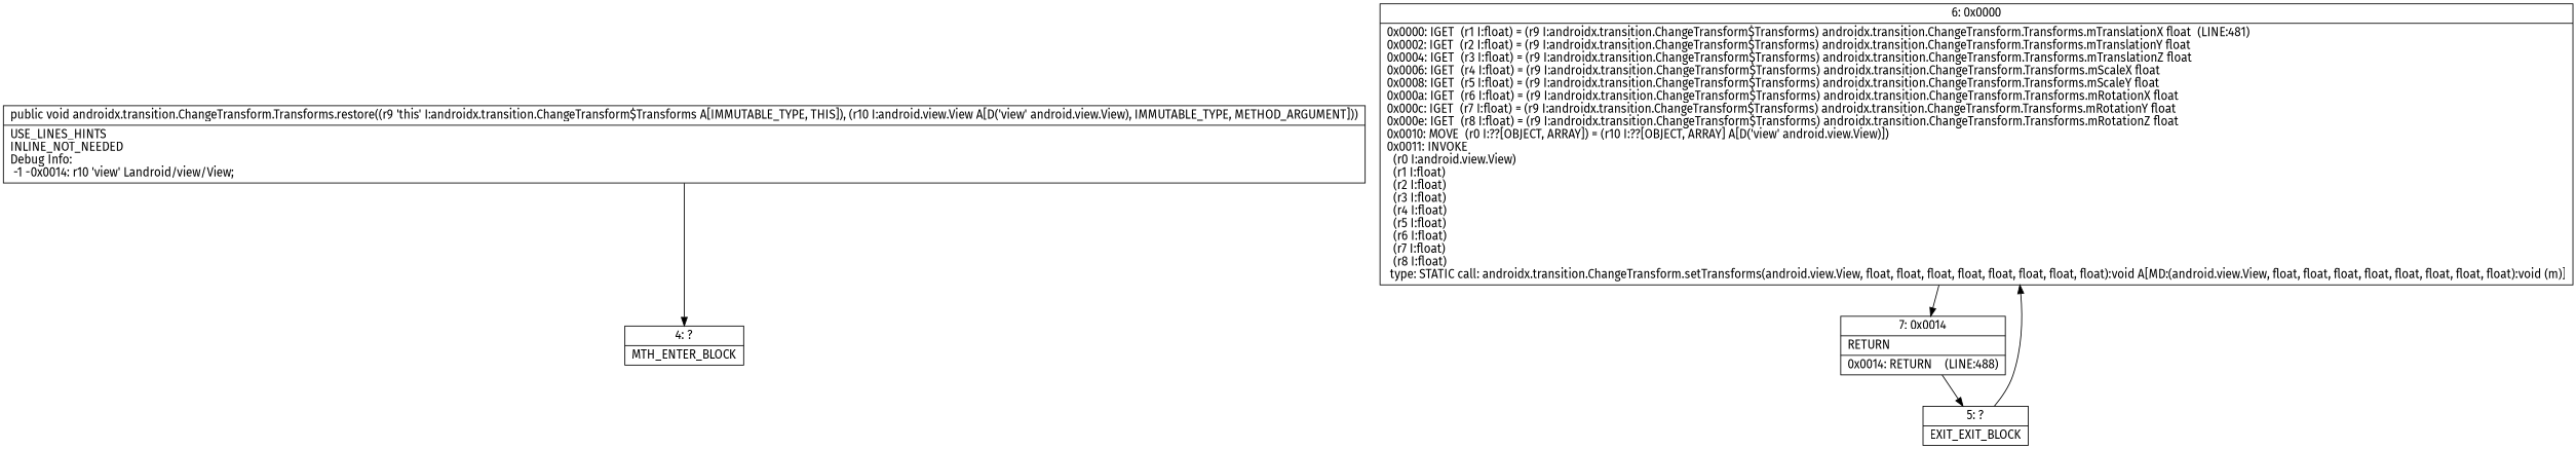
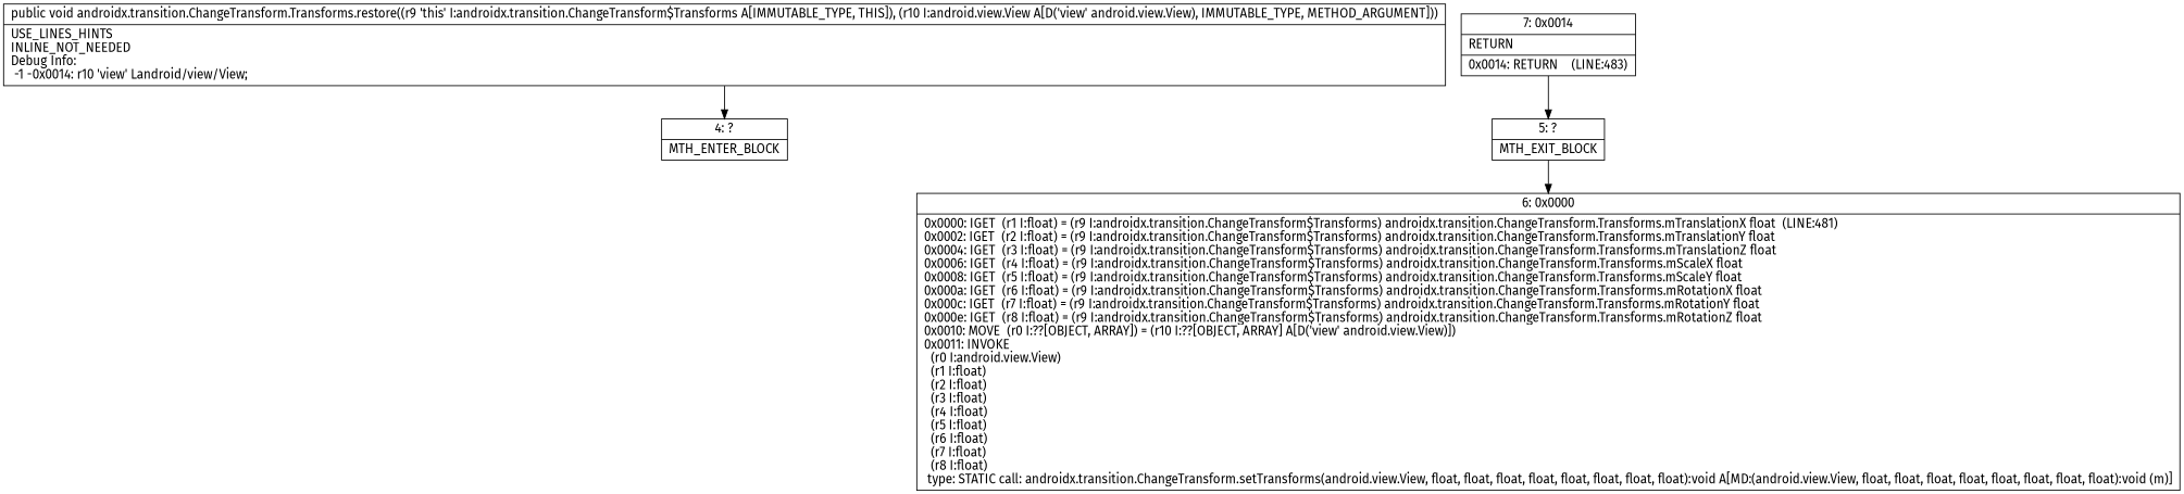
  digraph {
    fontname="Fira Sans"
    node [fontname="Fira Sans" shape=record]
    edge [fontname="Fira Sans"]
    n1 [label="{4\:\ ?|MTH_ENTER_BLOCK\l}"]
    n2 [label="{6\:\ 0x0000|0x0000: IGET  (r1 I:float) = (r9 I:androidx.transition.ChangeTransform$Transforms) androidx.transition.ChangeTransform.Transforms.mTranslationX float  (LINE:481)\l0x0002: IGET  (r2 I:float) = (r9 I:androidx.transition.ChangeTransform$Transforms) androidx.transition.ChangeTransform.Transforms.mTranslationY float \l0x0004: IGET  (r3 I:float) = (r9 I:androidx.transition.ChangeTransform$Transforms) androidx.transition.ChangeTransform.Transforms.mTranslationZ float \l0x0006: IGET  (r4 I:float) = (r9 I:androidx.transition.ChangeTransform$Transforms) androidx.transition.ChangeTransform.Transforms.mScaleX float \l0x0008: IGET  (r5 I:float) = (r9 I:androidx.transition.ChangeTransform$Transforms) androidx.transition.ChangeTransform.Transforms.mScaleY float \l0x000a: IGET  (r6 I:float) = (r9 I:androidx.transition.ChangeTransform$Transforms) androidx.transition.ChangeTransform.Transforms.mRotationX float \l0x000c: IGET  (r7 I:float) = (r9 I:androidx.transition.ChangeTransform$Transforms) androidx.transition.ChangeTransform.Transforms.mRotationY float \l0x000e: IGET  (r8 I:float) = (r9 I:androidx.transition.ChangeTransform$Transforms) androidx.transition.ChangeTransform.Transforms.mRotationZ float \l0x0010: MOVE  (r0 I:??[OBJECT, ARRAY]) = (r10 I:??[OBJECT, ARRAY] A[D('view' android.view.View)]) \l0x0011: INVOKE  \l  (r0 I:android.view.View)\l  (r1 I:float)\l  (r2 I:float)\l  (r3 I:float)\l  (r4 I:float)\l  (r5 I:float)\l  (r6 I:float)\l  (r7 I:float)\l  (r8 I:float)\l type: STATIC call: androidx.transition.ChangeTransform.setTransforms(android.view.View, float, float, float, float, float, float, float, float):void A[MD:(android.view.View, float, float, float, float, float, float, float, float):void (m)]\l}"]
-   n3 [label="{7\:\ 0x0014|RETURN\l|0x0014: RETURN    (LINE:488)\l}"]
-   n4 [label="{5\:\ ?|EXIT_EXIT_BLOCK\l}"]
+   n3 [label="{7\:\ 0x0014|RETURN\l|0x0014: RETURN    (LINE:483)\l}"]
+   n4 [label="{5\:\ ?|MTH_EXIT_BLOCK\l}"]
    n5 [label="{public void androidx.transition.ChangeTransform.Transforms.restore((r9 'this' I:androidx.transition.ChangeTransform$Transforms A[IMMUTABLE_TYPE, THIS]), (r10 I:android.view.View A[D('view' android.view.View), IMMUTABLE_TYPE, METHOD_ARGUMENT]))  | USE_LINES_HINTS\lINLINE_NOT_NEEDED\lDebug Info:\l  \-1 \-0x0014: r10 'view' Landroid\/view\/View;\l}"]
-   n2 -> n3
    n3 -> n4
    n4 -> n2
    n5 -> n1
  }
